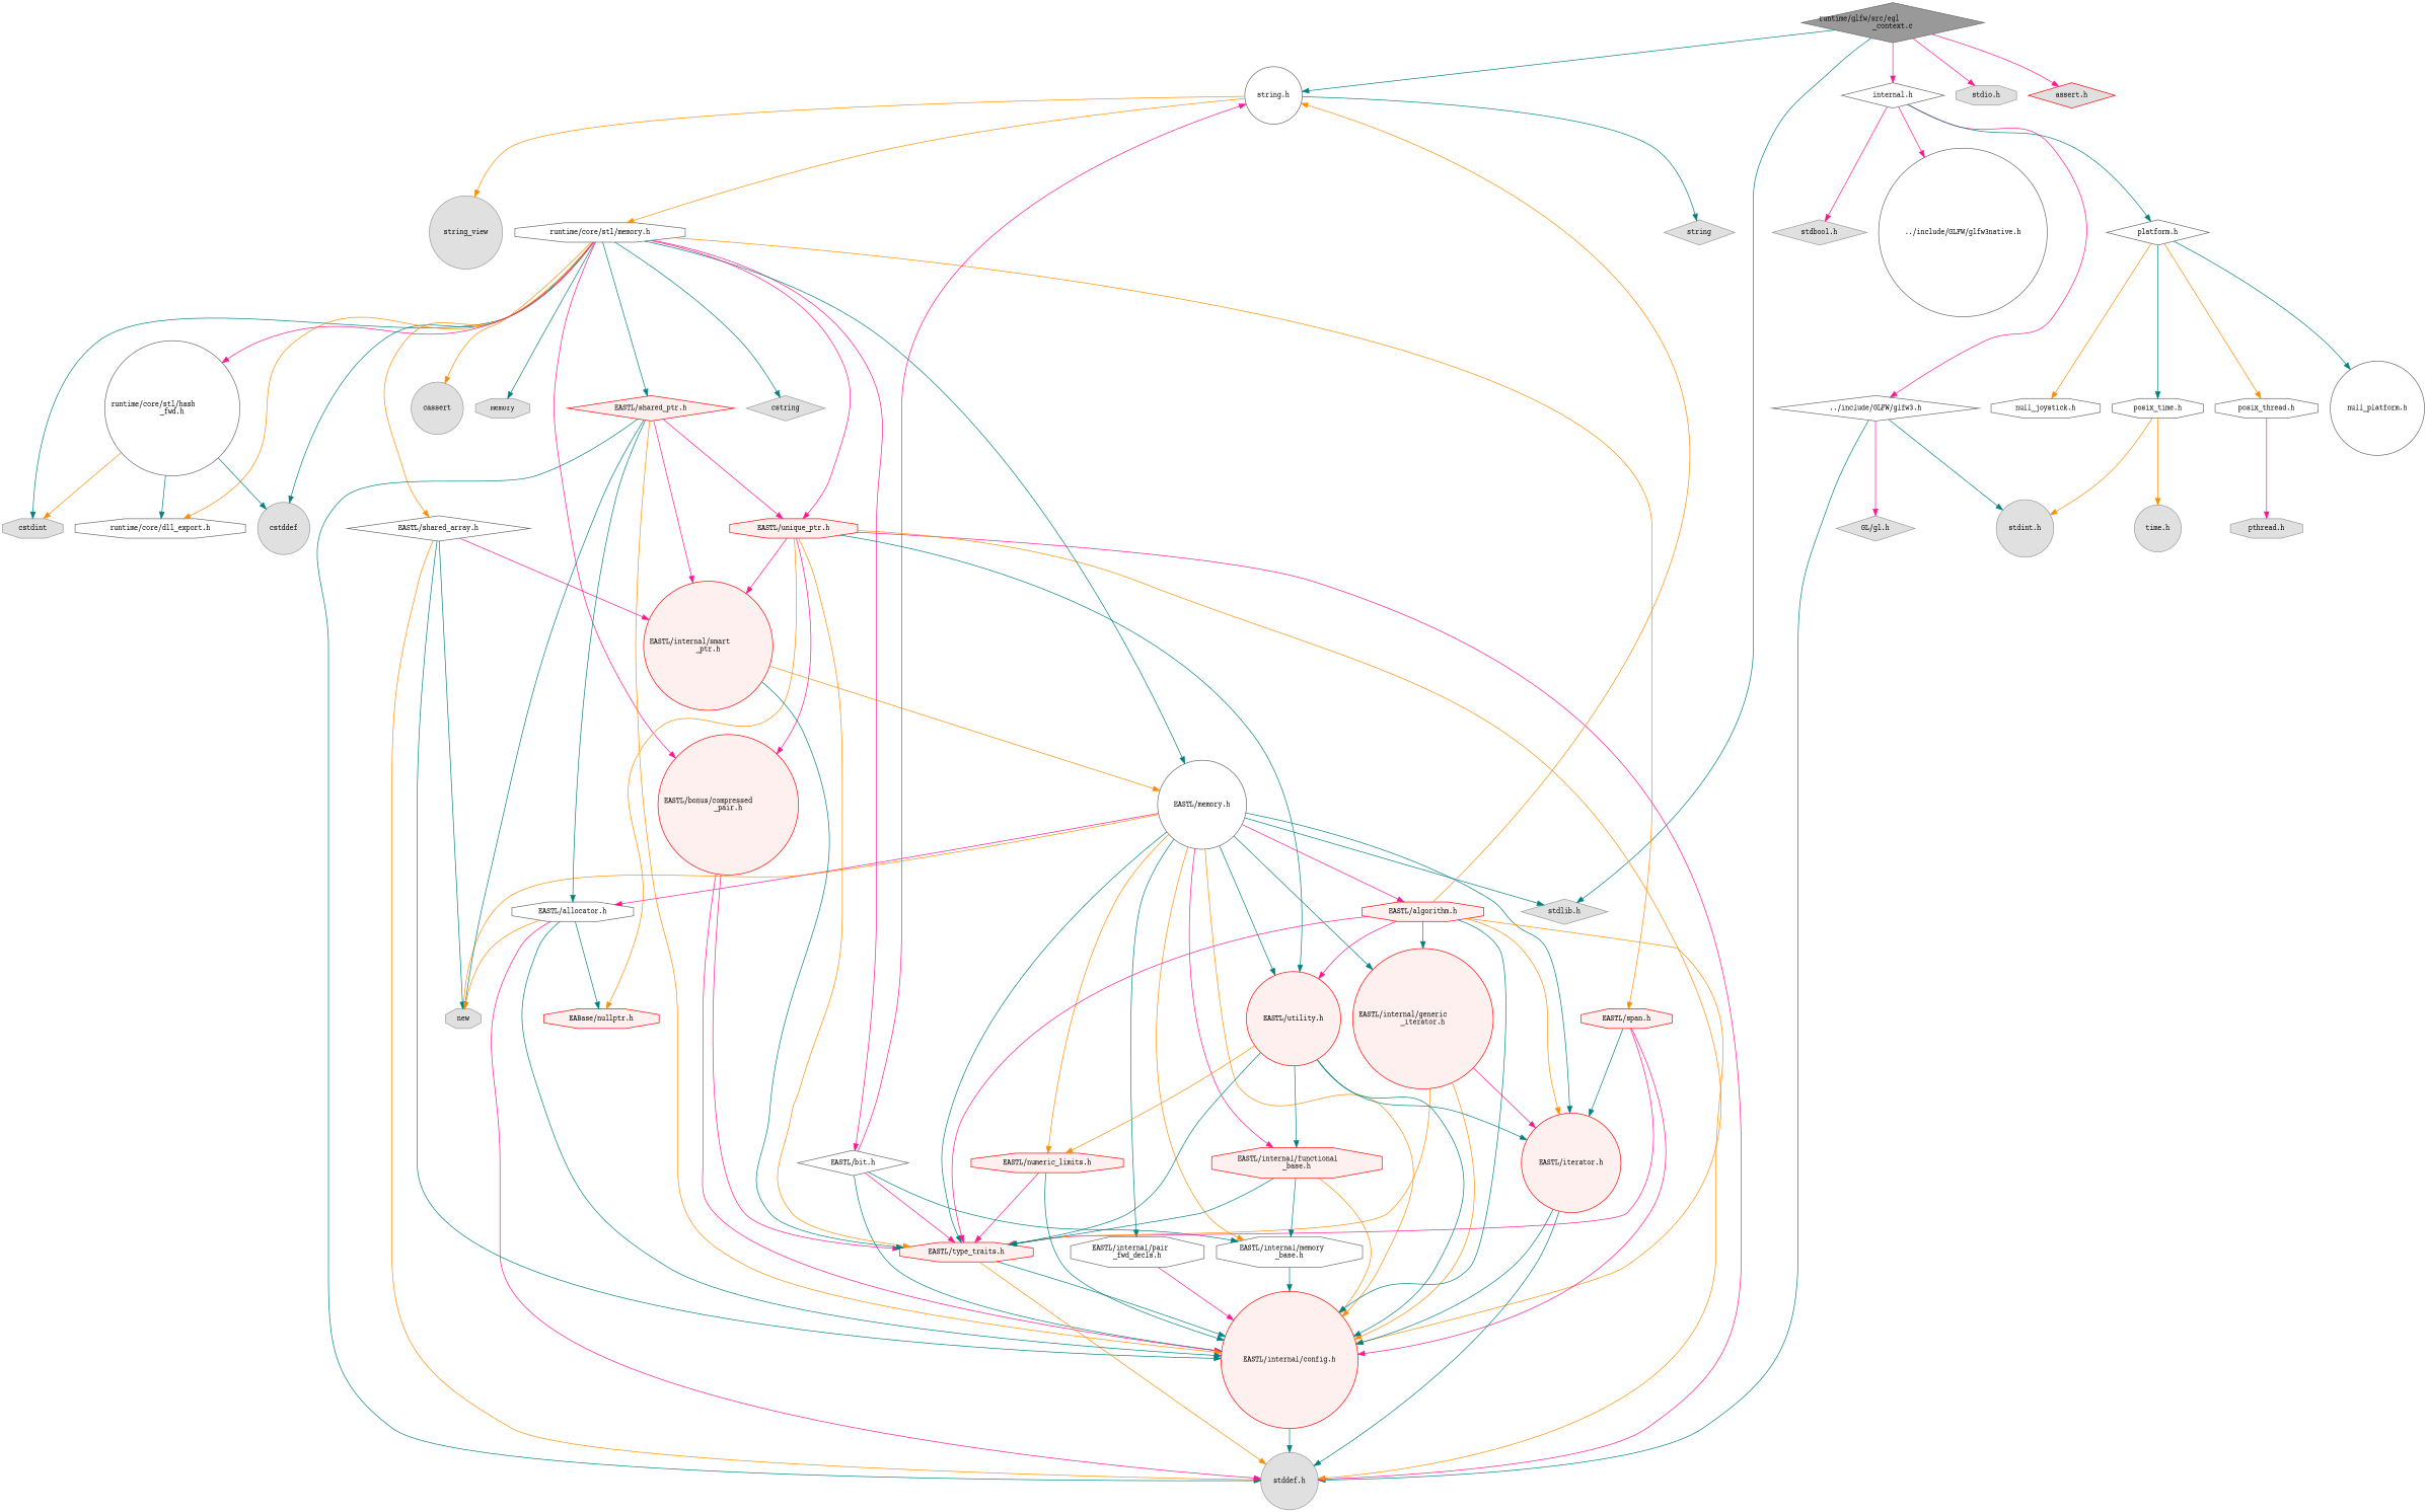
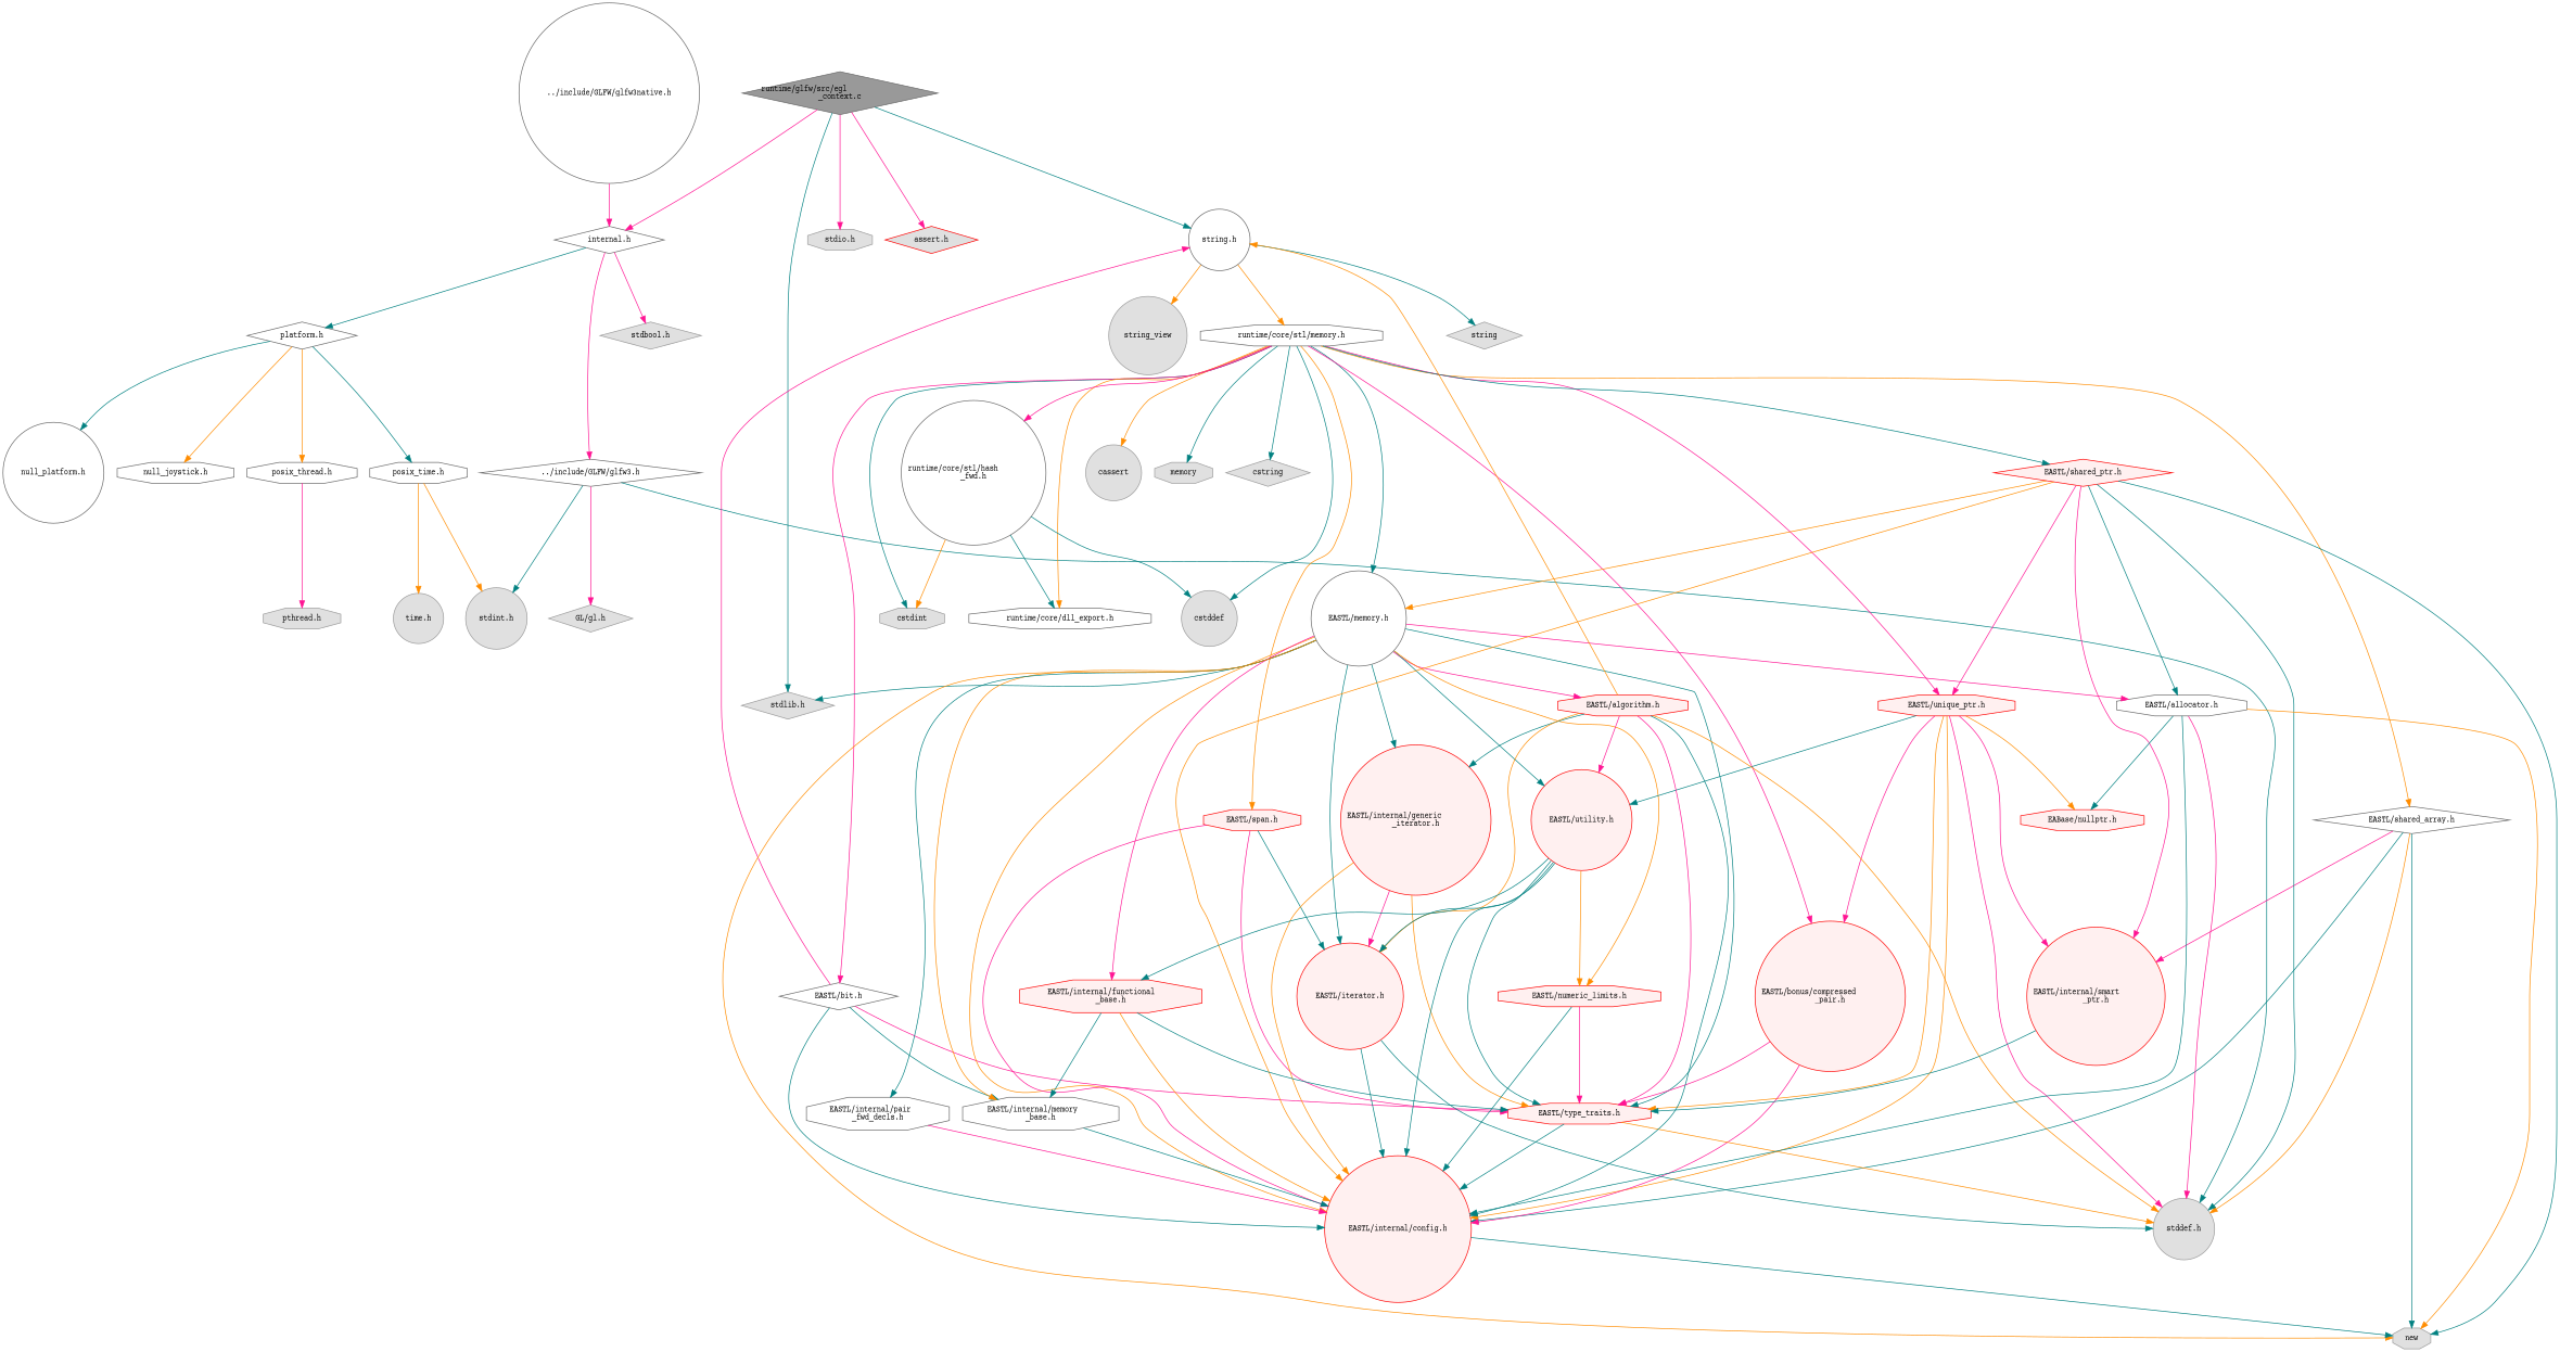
  digraph {
    fontname="Courier Prime"
    node [color=grey40 fillcolor=white fontname="Courier Prime" fontsize=10 shape=octagon style=filled]
    edge [color=teal fontname="Courier Prime" fontsize=10 labelfontname=Helvetica labelfontsize=10 style=solid]
    n1 [color=gray40 fillcolor=grey60 fontcolor=black height=0.2 label="runtime/glfw/src/egl\l_context.c" shape=diamond width=0.4]
    n2 [height=0.2 label="internal.h" shape=diamond width=0.4]
    n3 [color=grey60 fillcolor="#E0E0E0" height=0.2 label="stdio.h" width=0.4]
    n4 [height=0.2 label="string.h" shape=circle width=0.4]
    n5 [color=grey60 fillcolor="#E0E0E0" height=0.2 label="stdlib.h" shape=diamond width=0.4]
    n6 [color=red fillcolor="#E0E0E0" height=0.2 label="assert.h" shape=diamond width=0.4]
    n7 [height=0.2 label="../include/GLFW/glfw3.h" shape=diamond width=0.4]
    n8 [color=grey60 fillcolor="#E0E0E0" height=0.2 label="stdbool.h" shape=diamond width=0.4]
    n9 [height=0.2 label="platform.h" shape=diamond width=0.4]
    n10 [height=0.2 label="../include/GLFW/glfw3native.h" shape=circle width=0.4]
    n11 [color=grey60 fillcolor="#E0E0E0" height=0.2 label=string shape=diamond width=0.4]
    n12 [color=grey60 fillcolor="#E0E0E0" height=0.2 label=string_view shape=circle width=0.4]
    n13 [height=0.2 label="runtime/core/stl/memory.h" width=0.4]
    n14 [color=grey60 fillcolor="#E0E0E0" height=0.2 label="stddef.h" shape=circle width=0.4]
    n15 [color=grey60 fillcolor="#E0E0E0" height=0.2 label="stdint.h" shape=circle width=0.4]
    n16 [color=grey60 fillcolor="#E0E0E0" height=0.2 label="GL/gl.h" shape=diamond width=0.4]
    n17 [height=0.2 label="null_platform.h" shape=circle width=0.4]
    n18 [height=0.2 label="null_joystick.h" width=0.4]
    n19 [height=0.2 label="posix_thread.h" width=0.4]
    n20 [height=0.2 label="posix_time.h" width=0.4]
    n21 [color=grey60 fillcolor="#E0E0E0" height=0.2 label="pthread.h" width=0.4]
    n22 [color=grey60 fillcolor="#E0E0E0" height=0.2 label="time.h" shape=circle width=0.4]
    n23 [color=grey60 fillcolor="#E0E0E0" height=0.2 label=cstddef shape=circle width=0.4]
    n24 [color=grey60 fillcolor="#E0E0E0" height=0.2 label=cstdint width=0.4]
    n25 [color=grey60 fillcolor="#E0E0E0" height=0.2 label=cassert shape=circle width=0.4]
    n26 [color=grey60 fillcolor="#E0E0E0" height=0.2 label=memory width=0.4]
    n27 [color=grey60 fillcolor="#E0E0E0" height=0.2 label=cstring shape=diamond width=0.4]
    n28 [height=0.2 label="EASTL/bit.h" shape=diamond width=0.4]
    n29 [height=0.2 label="EASTL/memory.h" shape=circle width=0.4]
    n30 [height=0.2 label="EASTL/shared_array.h" shape=diamond width=0.4]
    n31 [color=red fillcolor="#FFF0F0" height=0.2 label="EASTL/unique_ptr.h" width=0.4]
    n32 [color=red fillcolor="#FFF0F0" height=0.2 label="EASTL/bonus/compressed\l_pair.h" shape=circle width=0.4]
    n33 [color=red fillcolor="#FFF0F0" height=0.2 label="EASTL/shared_ptr.h" shape=diamond width=0.4]
    n34 [color=red fillcolor="#FFF0F0" height=0.2 label="EASTL/span.h" width=0.4]
    n35 [height=0.2 label="runtime/core/dll_export.h" width=0.4]
    n36 [height=0.2 label="runtime/core/stl/hash\l_fwd.h" shape=circle width=0.4]
    n37 [color=red fillcolor="#FFF0F0" height=0.2 label="EASTL/internal/config.h" shape=circle width=0.4]
    n38 [height=0.2 label="EASTL/internal/memory\l_base.h" width=0.4]
    n39 [color=red fillcolor="#FFF0F0" height=0.2 label="EASTL/type_traits.h" width=0.4]
    n40 [color=red fillcolor="#FFF0F0" height=0.2 label="EASTL/internal/generic\l_iterator.h" shape=circle width=0.4]
    n41 [color=red fillcolor="#FFF0F0" height=0.2 label="EASTL/iterator.h" shape=circle width=0.4]
    n42 [height=0.2 label="EASTL/internal/pair\l_fwd_decls.h" width=0.4]
    n43 [color=red fillcolor="#FFF0F0" height=0.2 label="EASTL/internal/functional\l_base.h" width=0.4]
    n44 [color=red fillcolor="#FFF0F0" height=0.2 label="EASTL/algorithm.h" width=0.4]
    n45 [color=red fillcolor="#FFF0F0" height=0.2 label="EASTL/utility.h" shape=circle width=0.4]
    n46 [color=red fillcolor="#FFF0F0" height=0.2 label="EASTL/numeric_limits.h" width=0.4]
    n47 [height=0.2 label="EASTL/allocator.h" width=0.4]
    n48 [color=grey60 fillcolor="#E0E0E0" height=0.2 label=new width=0.4]
    n49 [color=red fillcolor="#FFF0F0" height=0.2 label="EASTL/internal/smart\l_ptr.h" shape=circle width=0.4]
    n50 [color=red fillcolor="#FFF0F0" height=0.2 label="EABase/nullptr.h" width=0.4]
    n1 -> n2 [color=deeppink]
    n1 -> n3 [color=deeppink]
    n1 -> n4
    n1 -> n5
    n1 -> n6 [color=deeppink]
    n2 -> n7 [color=deeppink]
    n2 -> n8 [color=deeppink]
    n2 -> n9
-   n2 -> n10 [color=deeppink]
+   n10 -> n2 [color=deeppink]
    n4 -> n11
    n4 -> n12 [color=darkorange]
    n4 -> n13 [color=darkorange]
    n7 -> n14
    n7 -> n15
    n7 -> n16 [color=deeppink]
    n9 -> n17
    n9 -> n18 [color=darkorange]
    n9 -> n19 [color=darkorange]
    n9 -> n20
    n13 -> n23
    n13 -> n24
    n13 -> n25 [color=darkorange]
    n13 -> n26
    n13 -> n27
    n13 -> n28 [color=deeppink]
    n13 -> n29
    n13 -> n30 [color=darkorange]
    n13 -> n31 [color=deeppink]
    n13 -> n32 [color=deeppink]
    n13 -> n33
    n13 -> n34 [color=darkorange]
    n13 -> n35 [color=darkorange]
    n13 -> n36 [color=deeppink]
    n19 -> n21 [color=deeppink]
    n20 -> n15 [color=darkorange]
    n20 -> n22 [color=darkorange]
    n28 -> n4 [color=deeppink]
    n28 -> n37
    n28 -> n38
    n28 -> n39 [color=deeppink]
    n29 -> n5
    n29 -> n37 [color=darkorange]
    n29 -> n38 [color=darkorange]
    n29 -> n39
    n29 -> n40
    n29 -> n41
    n29 -> n42
    n29 -> n43 [color=deeppink]
    n29 -> n44 [color=deeppink]
    n29 -> n45
    n29 -> n46 [color=darkorange]
    n29 -> n47 [color=deeppink]
    n29 -> n48 [color=darkorange]
    n30 -> n14 [color=darkorange]
    n30 -> n37
    n30 -> n48
    n30 -> n49 [color=deeppink]
    n31 -> n14 [color=deeppink]
    n31 -> n32 [color=deeppink]
    n31 -> n37 [color=darkorange]
    n31 -> n39 [color=darkorange]
    n31 -> n45
    n31 -> n49 [color=deeppink]
    n31 -> n50 [color=darkorange]
    n32 -> n37 [color=deeppink]
    n32 -> n39 [color=deeppink]
    n33 -> n14
    n33 -> n31 [color=deeppink]
    n33 -> n37 [color=darkorange]
    n33 -> n47
    n33 -> n48
    n33 -> n49 [color=deeppink]
    n34 -> n37 [color=deeppink]
    n34 -> n39 [color=deeppink]
    n34 -> n41
    n36 -> n23
    n36 -> n24 [color=darkorange]
    n36 -> n35
-   n37 -> n14
+   n37 -> n48
    n38 -> n37
    n39 -> n14 [color=darkorange]
    n39 -> n37
    n40 -> n37 [color=darkorange]
    n40 -> n39 [color=darkorange]
    n40 -> n41 [color=deeppink]
    n41 -> n14
    n41 -> n37
    n42 -> n37 [color=deeppink]
    n43 -> n37 [color=darkorange]
    n43 -> n38
    n43 -> n39
    n44 -> n4 [color=darkorange]
    n44 -> n14 [color=darkorange]
    n44 -> n37
    n44 -> n39 [color=deeppink]
    n44 -> n40
    n44 -> n41 [color=darkorange]
    n44 -> n45 [color=deeppink]
    n45 -> n37
    n45 -> n39
    n45 -> n41
    n45 -> n43
    n45 -> n46 [color=darkorange]
    n46 -> n37
    n46 -> n39 [color=deeppink]
    n47 -> n14 [color=deeppink]
    n47 -> n37
    n47 -> n48 [color=darkorange]
    n47 -> n50
-   n49 -> n29 [color=darkorange]
+   n33 -> n29 [color=darkorange]
    n49 -> n39
  }
